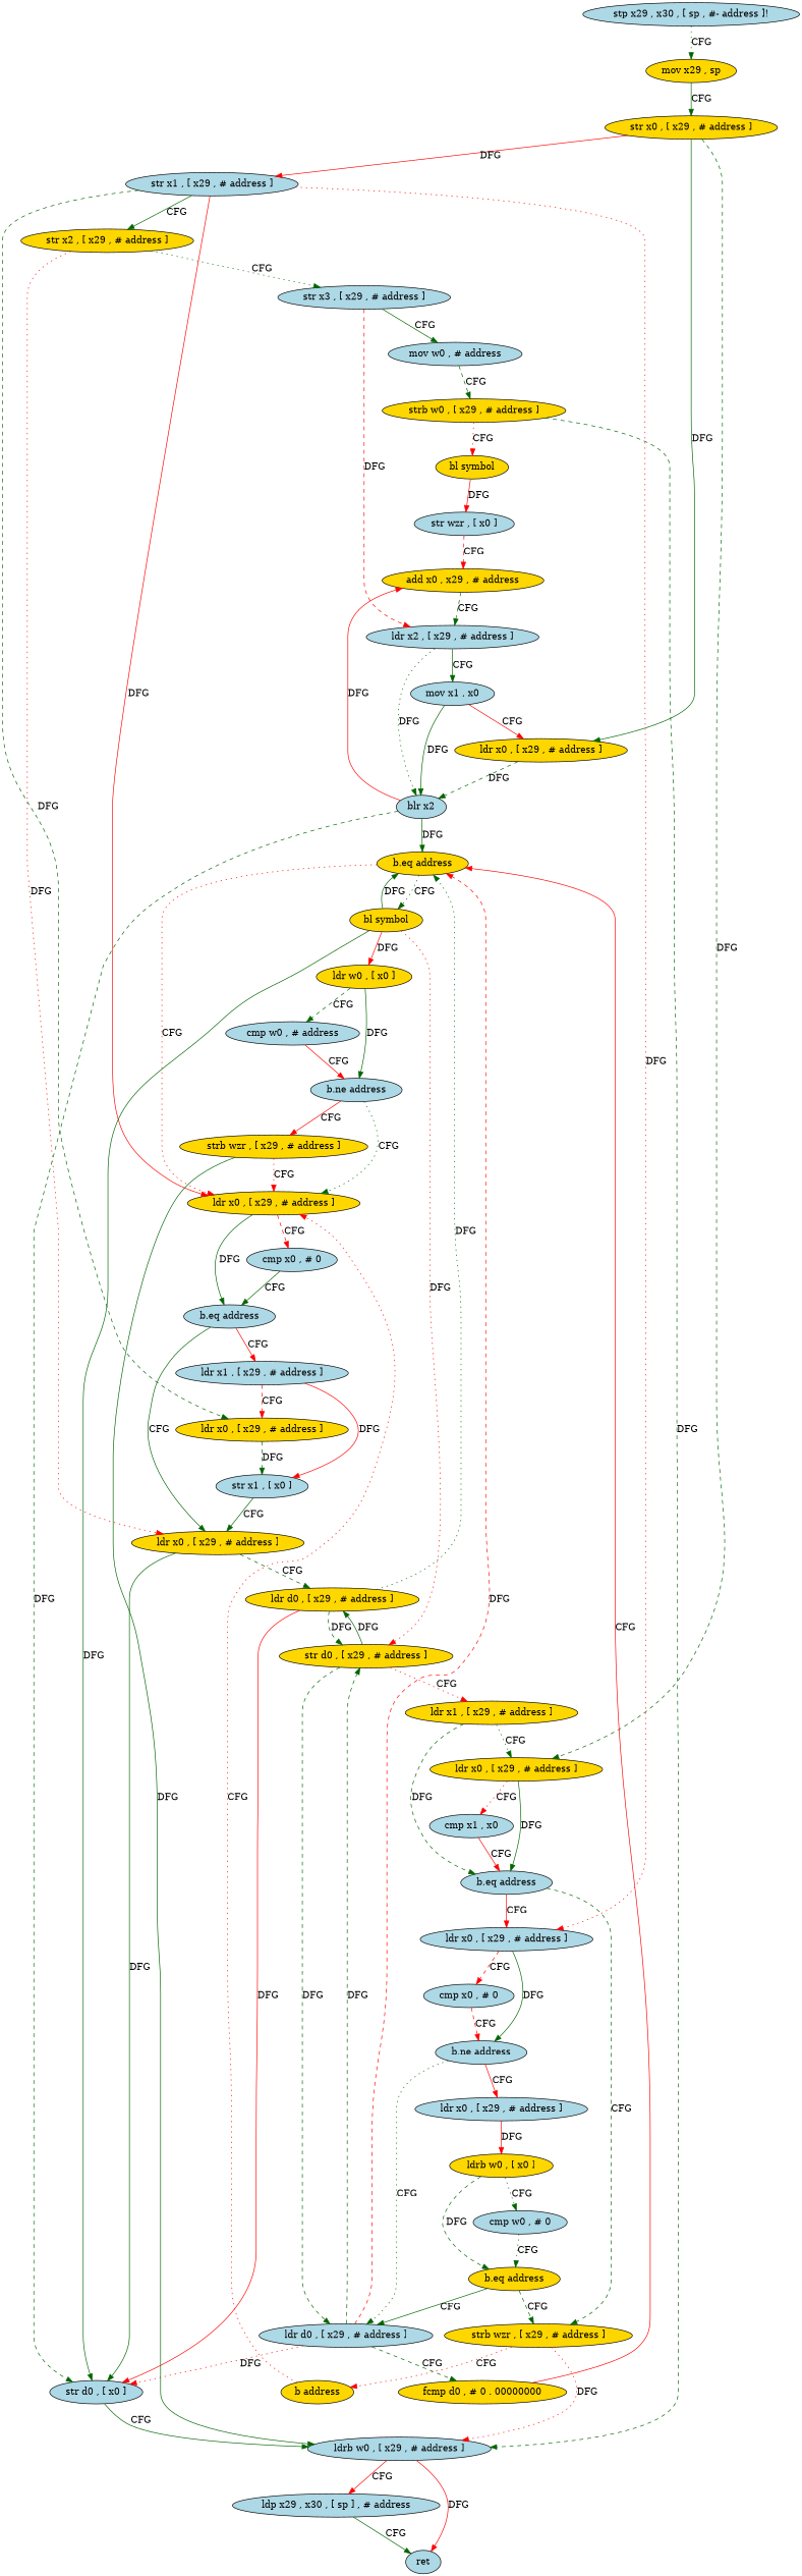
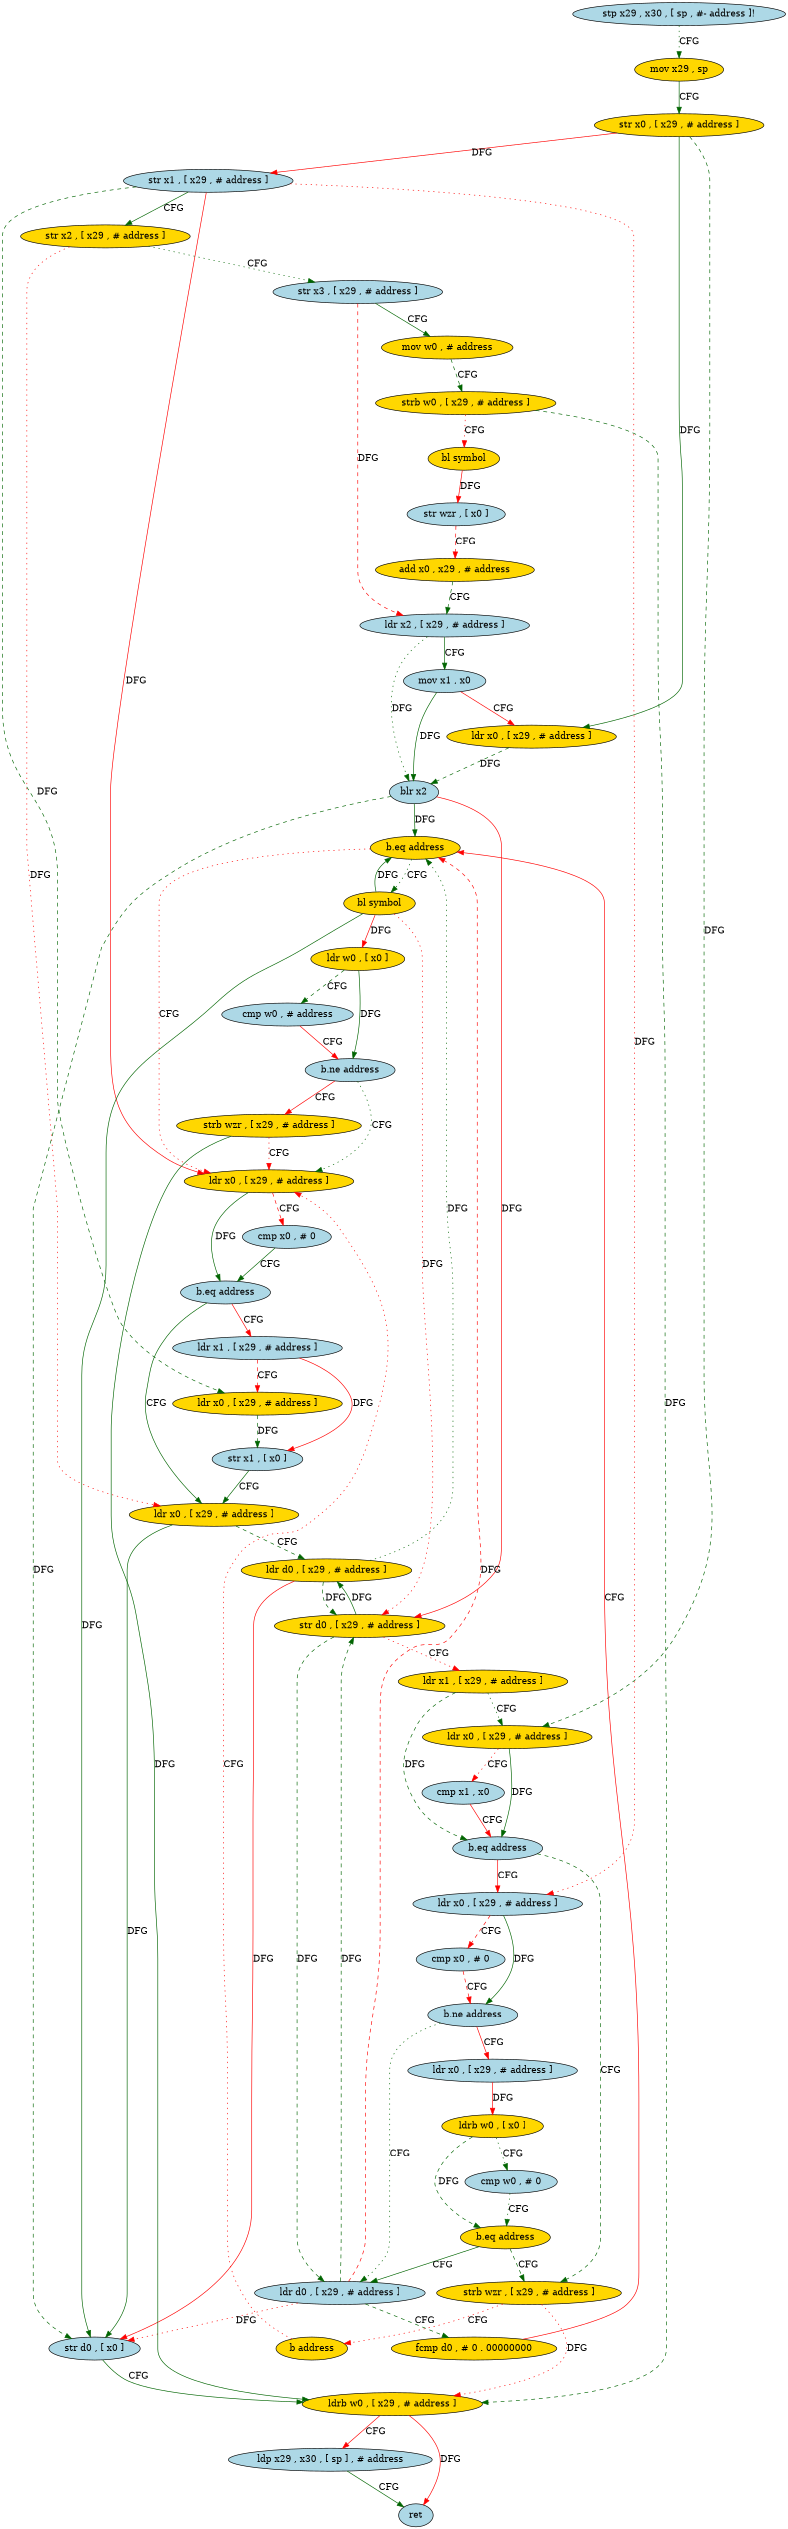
  digraph {
    node [fillcolor=lightblue style=filled]
    edge [color=darkgreen style=solid]
    n1 [label="stp x29 , x30 , [ sp , #- address ]!"]
    n2 [fillcolor=gold label="mov x29 , sp"]
    n3 [fillcolor=gold label="str x0 , [ x29 , # address ]"]
    n4 [label="str x1 , [ x29 , # address ]"]
    n5 [fillcolor=gold label="ldr x0 , [ x29 , # address ]"]
    n6 [fillcolor=gold label="ldr x0 , [ x29 , # address ]"]
    n7 [fillcolor=gold label="str x2 , [ x29 , # address ]"]
    n8 [label="ldr x0 , [ x29 , # address ]"]
    n9 [fillcolor=gold label="ldr x0 , [ x29 , # address ]"]
    n10 [fillcolor=gold label="ldr x0 , [ x29 , # address ]"]
    n11 [label="blr x2"]
    n12 [label="b.eq address"]
    n13 [label="cmp x1 , x0"]
    n14 [label="str x3 , [ x29 , # address ]"]
    n15 [fillcolor=gold label="ldr x0 , [ x29 , # address ]"]
    n16 [label="cmp x0 , # 0"]
    n17 [label="b.ne address"]
    n18 [label="cmp x0 , # 0"]
    n19 [label="b.eq address"]
    n20 [label="str x1 , [ x0 ]"]
-   n21 [label="mov w0 , # address"]
+   n21 [fillcolor=gold label="mov w0 , # address"]
    n22 [label="ldr x2 , [ x29 , # address ]"]
    n23 [label="str d0 , [ x0 ]"]
    n24 [fillcolor=gold label="ldr d0 , [ x29 , # address ]"]
    n25 [fillcolor=gold label="strb w0 , [ x29 , # address ]"]
    n26 [label="mov x1 , x0"]
    n27 [fillcolor=gold label="bl symbol"]
-   n28 [label="ldrb w0 , [ x29 , # address ]"]
+   n28 [fillcolor=gold label="ldrb w0 , [ x29 , # address ]"]
    n29 [label="str wzr , [ x0 ]"]
    n30 [label="ldp x29 , x30 , [ sp ] , # address"]
    n31 [label=ret]
    n32 [fillcolor=gold label="add x0 , x29 , # address"]
    n33 [fillcolor=gold label="str d0 , [ x29 , # address ]"]
    n34 [fillcolor=gold label="b.eq address"]
    n35 [fillcolor=gold label="ldr x1 , [ x29 , # address ]"]
    n36 [label="ldr d0 , [ x29 , # address ]"]
    n37 [fillcolor=gold label="bl symbol"]
    n38 [fillcolor=gold label="fcmp d0 , # 0 . 00000000"]
    n39 [fillcolor=gold label="strb wzr , [ x29 , # address ]"]
    n40 [fillcolor=gold label="b address"]
    n41 [label="ldr x0 , [ x29 , # address ]"]
    n42 [label="ldr x1 , [ x29 , # address ]"]
    n43 [fillcolor=gold label="ldrb w0 , [ x0 ]"]
    n44 [label="cmp w0 , # 0"]
    n45 [fillcolor=gold label="b.eq address"]
    n46 [fillcolor=gold label="ldr w0 , [ x0 ]"]
    n47 [label="cmp w0 , # address"]
    n48 [label="b.ne address"]
    n49 [fillcolor=gold label="strb wzr , [ x29 , # address ]"]
    n1 -> n2 [label=CFG style=dotted]
    n2 -> n3 [label=CFG]
    n3 -> n4 [color=red label=DFG]
    n3 -> n5 [label=DFG]
    n3 -> n6 [label=DFG style=dashed]
    n4 -> n7 [label=CFG]
    n4 -> n8 [color=red label=DFG style=dotted]
    n4 -> n9 [color=red label=DFG]
    n4 -> n10 [label=DFG style=dashed]
    n5 -> n11 [label=DFG style=dashed]
    n6 -> n12 [label=DFG]
    n6 -> n13 [color=red label=CFG style=dotted]
    n7 -> n14 [label=CFG style=dotted]
    n7 -> n15 [color=red label=DFG style=dotted]
    n8 -> n16 [color=red label=CFG style=dashed]
    n8 -> n17 [label=DFG]
    n9 -> n18 [color=red label=CFG style=dashed]
    n9 -> n19 [label=DFG]
    n10 -> n20 [label=DFG style=dashed]
    n11 -> n23 [label=DFG style=dashed]
-   n11 -> n32 [color=red label=DFG]
+   n11 -> n33 [color=red label=DFG]
    n11 -> n34 [label=DFG]
    n12 -> n8 [color=red label=CFG]
    n12 -> n39 [label=CFG style=dashed]
    n13 -> n12 [color=red label=CFG]
    n14 -> n21 [label=CFG]
    n14 -> n22 [color=red label=DFG style=dashed]
    n15 -> n23 [label=DFG]
    n15 -> n24 [label=CFG style=dashed]
    n16 -> n17 [color=red label=CFG style=dashed]
    n17 -> n36 [label=CFG style=dotted]
    n17 -> n41 [color=red label=CFG]
    n18 -> n19 [label=CFG]
    n19 -> n15 [label=CFG]
    n19 -> n42 [color=red label=CFG]
    n20 -> n15 [label=CFG]
    n21 -> n25 [label=CFG style=dashed]
    n22 -> n11 [label=DFG style=dotted]
    n22 -> n26 [label=CFG]
    n23 -> n28 [label=CFG]
    n24 -> n23 [color=red label=DFG]
    n24 -> n33 [label=DFG style=dashed]
    n24 -> n34 [label=DFG style=dotted]
    n25 -> n27 [color=red label=CFG style=dotted]
    n25 -> n28 [label=DFG style=dashed]
    n26 -> n5 [color=red label=CFG]
    n26 -> n11 [label=DFG]
    n27 -> n29 [color=red label=DFG]
    n28 -> n30 [color=red label=CFG]
    n28 -> n31 [color=red label=DFG]
    n29 -> n32 [color=red label=CFG style=dashed]
    n30 -> n31 [label=CFG]
    n32 -> n22 [label=CFG style=dashed]
    n33 -> n24 [label=DFG]
    n33 -> n35 [color=red label=CFG style=dotted]
    n33 -> n36 [label=DFG style=dashed]
    n34 -> n9 [color=red label=CFG style=dotted]
    n34 -> n37 [label=CFG style=dotted]
    n35 -> n6 [label=CFG style=dotted]
    n35 -> n12 [label=DFG style=dashed]
    n36 -> n23 [color=red label=DFG style=dotted]
    n36 -> n33 [label=DFG style=dashed]
    n36 -> n34 [color=red label=DFG style=dashed]
    n36 -> n38 [label=CFG style=dashed]
    n37 -> n23 [label=DFG]
    n37 -> n33 [color=red label=DFG style=dotted]
    n37 -> n34 [label=DFG]
    n37 -> n46 [color=red label=DFG]
    n38 -> n34 [color=red label=CFG]
    n39 -> n28 [color=red label=DFG style=dotted]
    n39 -> n40 [color=red label=CFG style=dotted]
    n40 -> n9 [color=red label=CFG style=dotted]
    n41 -> n43 [color=red label=DFG]
    n42 -> n10 [color=red label=CFG style=dashed]
    n42 -> n20 [color=red label=DFG]
    n43 -> n44 [label=CFG style=dotted]
    n43 -> n45 [label=DFG style=dashed]
    n44 -> n45 [label=CFG style=dotted]
    n45 -> n36 [label=CFG]
    n45 -> n39 [label=CFG style=dashed]
    n46 -> n47 [label=CFG style=dashed]
    n46 -> n48 [label=DFG]
    n47 -> n48 [color=red label=CFG]
    n48 -> n9 [label=CFG style=dotted]
    n48 -> n49 [color=red label=CFG]
    n49 -> n9 [color=red label=CFG style=dotted]
    n49 -> n28 [label=DFG]
  }
